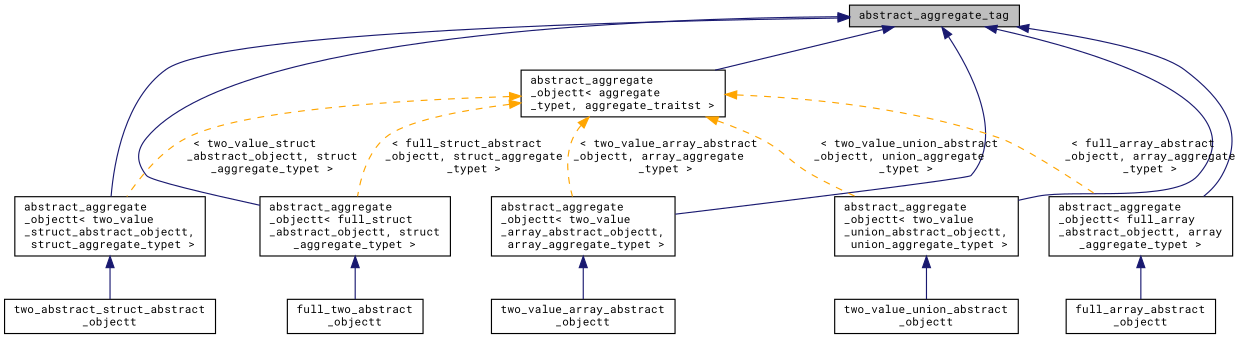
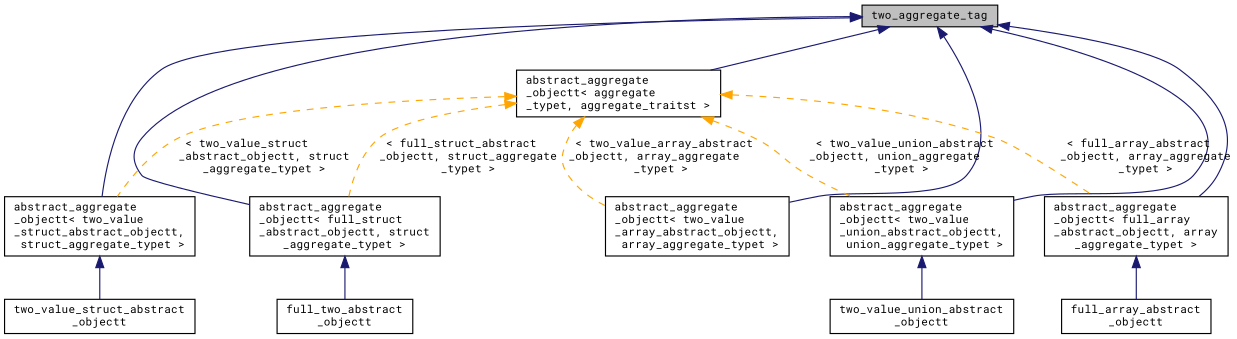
  digraph {
    fontname="Roboto Mono"
    rankdir=TB
    node [color=black fontname="Roboto Mono" fontsize=10 shape=record]
    edge [color=midnightblue dir=back fontname="Roboto Mono" fontsize=10 labelfontname=Helvetica labelfontsize=10 style=solid]
-   n1 [fillcolor=grey75 fontcolor=black height=0.2 label=abstract_aggregate_tag style=filled width=0.4]
+   n1 [fillcolor=grey75 fontcolor=black height=0.2 label=two_aggregate_tag style=filled width=0.4]
    n2 [height=0.2 label="abstract_aggregate\l_objectt\< aggregate\l_typet, aggregate_traitst \>" width=0.4]
    n3 [height=0.2 label="abstract_aggregate\l_objectt\< full_struct\l_abstract_objectt, struct\l_aggregate_typet \>" width=0.4]
    n4 [height=0.2 label="abstract_aggregate\l_objectt\< two_value\l_struct_abstract_objectt,\l struct_aggregate_typet \>" width=0.4]
    n5 [height=0.2 label="abstract_aggregate\l_objectt\< two_value\l_array_abstract_objectt,\l array_aggregate_typet \>" width=0.4]
    n6 [height=0.2 label="abstract_aggregate\l_objectt\< full_array\l_abstract_objectt, array\l_aggregate_typet \>" width=0.4]
    n7 [height=0.2 label="abstract_aggregate\l_objectt\< two_value\l_union_abstract_objectt,\l union_aggregate_typet \>" width=0.4]
    n8 [height=0.2 label="full_two_abstract\l_objectt" width=0.4]
-   n9 [height=0.2 label="two_abstract_struct_abstract\l_objectt" width=0.4]
-   n10 [height=0.2 label="two_value_array_abstract\l_objectt" width=0.4]
+   n9 [height=0.2 label="two_value_struct_abstract\l_objectt" width=0.4]
    n11 [height=0.2 label="full_array_abstract\l_objectt" width=0.4]
    n12 [height=0.2 label="two_value_union_abstract\l_objectt" width=0.4]
    n1 -> n2
    n1 -> n3
    n1 -> n4
    n1 -> n5
    n1 -> n6
    n1 -> n7
    n2 -> n3 [color=orange label=" \< full_struct_abstract\l_objectt, struct_aggregate\l_typet \>" style=dashed]
    n2 -> n4 [color=orange label=" \< two_value_struct\l_abstract_objectt, struct\l_aggregate_typet \>" style=dashed]
    n2 -> n5 [color=orange label=" \< two_value_array_abstract\l_objectt, array_aggregate\l_typet \>" style=dashed]
    n2 -> n6 [color=orange label=" \< full_array_abstract\l_objectt, array_aggregate\l_typet \>" style=dashed]
    n2 -> n7 [color=orange label=" \< two_value_union_abstract\l_objectt, union_aggregate\l_typet \>" style=dashed]
    n3 -> n8
    n4 -> n9
-   n5 -> n10
    n6 -> n11
    n7 -> n12
  }
